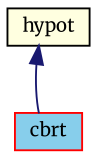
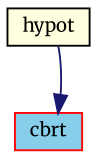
  digraph {
    rankdir=TB
    fontname=Merriweather
    node [fontname=Merriweather fontsize=10 shape=record style=filled]
    n1 [color=black fillcolor=lightyellow fontcolor=black height=0.2 label=hypot width=0.4]
    n2 [color=red height=0.2 label=cbrt width=0.4 fillcolor=skyblue]
-   n1 -> n2 [color=midnightblue dir=back fontname=Merriweather fontsize=10 labelfontname=FreeSans labelfontsize=10 style=solid]
+   n2 -> n1 [color=midnightblue dir=back fontname=Merriweather fontsize=10 labelfontname=FreeSans labelfontsize=10 style=solid]
  }
